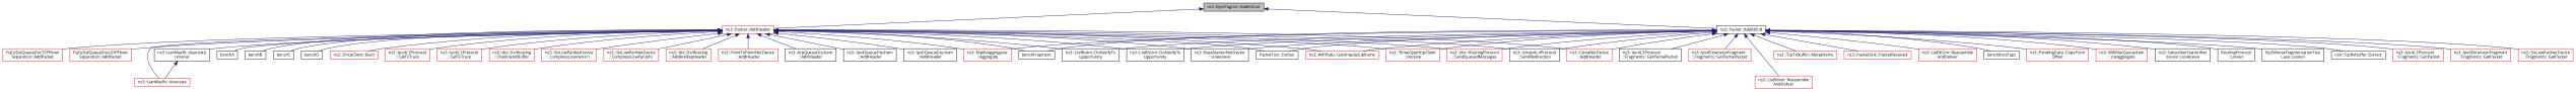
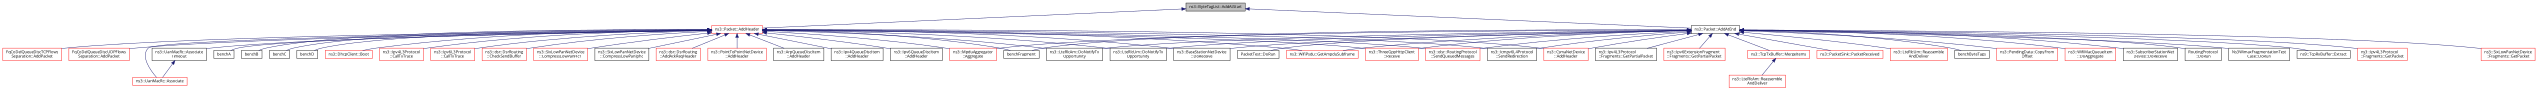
  digraph {
    fontname="Open Sans"
    rankdir=TB
    node [color=red fillcolor=white fontname="Open Sans" fontsize=10 shape=record style=filled]
    edge [color=midnightblue dir=back fontname="Open Sans" fontsize=10 labelfontname=Helvetica labelfontsize=10 style=solid]
    n1 [color=black fillcolor=grey75 fontcolor=black height=0.2 label="ns3::ByteTagList::AddAtStart" width=0.4]
    n2 [color=black height=0.2 label="ns3::Packet::AddAtEnd" width=0.4]
    n3 [height=0.2 label="ns3::Packet::AddHeader" width=0.4]
    n4 [height=0.2 label="ns3::CsmaNetDevice\l::AddHeader" width=0.4]
    n5 [height=0.2 label="ns3::MpduAggregator\l::Aggregate" width=0.4]
    n6 [color=black height=0.2 label=benchByteTags width=0.4]
    n7 [color=black height=0.2 label=benchFragment width=0.4]
    n8 [height=0.2 label="ns3::PendingData::CopyFrom\lOffset" width=0.4]
    n9 [height=0.2 label="ns3::WifiMacQueueItem\l::DoAggregate" width=0.4]
    n10 [color=black height=0.2 label="ns3::LteRlcAm::DoNotifyTx\lOpportunity" width=0.4]
    n11 [color=black height=0.2 label="ns3::LteRlcUm::DoNotifyTx\lOpportunity" width=0.4]
    n12 [color=black height=0.2 label="ns3::BaseStationNetDevice\l::DoReceive" width=0.4]
    n13 [color=black height=0.2 label="ns3::SubscriberStationNet\lDevice::DoReceive" width=0.4]
    n14 [color=black height=0.2 label="RoutingProtocol\l::DoRun" width=0.4]
    n15 [color=black height=0.2 label="PacketTest::DoRun" width=0.4]
    n16 [color=black height=0.2 label="Ns3WimaxFragmentationTest\lCase::DoRun" width=0.4]
    n17 [color=black height=0.2 label="ns9::TcpRxBuffer::Extract" width=0.4]
    n18 [height=0.2 label="ns3::WifiPsdu::GetAmpduSubframe" width=0.4]
    n19 [height=0.2 label="ns3::Ipv4L3Protocol\l::Fragments::GetPacket" width=0.4]
-   n20 [height=0.2 label="ns3::Ipv6ExtensionFragment\l::Fragments::GetPacket" width=0.4]
    n21 [height=0.2 label="ns3::SixLowPanNetDevice\l::Fragments::GetPacket" width=0.4]
    n22 [color=black height=0.2 label="ns3::Ipv4L3Protocol\l::Fragments::GetPartialPacket" width=0.4]
    n23 [height=0.2 label="ns3::Ipv6ExtensionFragment\l::Fragments::GetPartialPacket" width=0.4]
    n24 [height=0.2 label="ns3::TcpTxBuffer::MergeItems" width=0.4]
    n25 [height=0.2 label="ns3::PacketSink::PacketReceived" width=0.4]
    n26 [height=0.2 label="ns3::LteRlcAm::Reassemble\lAndDeliver" width=0.4]
    n27 [height=0.2 label="ns3::LteRlcUm::Reassemble\lAndDeliver" width=0.4]
    n28 [height=0.2 label="ns3::ThreeGppHttpClient\l::Receive" width=0.4]
    n29 [height=0.2 label="ns3::olsr::RoutingProtocol\l::SendQueuedMessages" width=0.4]
    n30 [color=black height=0.2 label="ns3::Icmpv6L4Protocol\l::SendRedirection" width=0.4]
    n31 [height=0.2 label="ns3::dsr::DsrRouting\l::AddAckReqHeader" width=0.4]
    n32 [height=0.2 label="ns3::PointToPointNetDevice\l::AddHeader" width=0.4]
    n33 [color=black height=0.2 label="ns3::ArpQueueDiscItem\l::AddHeader" width=0.4]
    n34 [color=black height=0.2 label="ns3::Ipv4QueueDiscItem\l::AddHeader" width=0.4]
    n35 [color=black height=0.2 label="ns3::Ipv6QueueDiscItem\l::AddHeader" width=0.4]
    n36 [height=0.2 label="FqCoDelQueueDiscTCPFlows\lSeparation::AddPacket" width=0.4]
    n37 [height=0.2 label="FqCoDelQueueDiscUDPFlows\lSeparation::AddPacket" width=0.4]
    n38 [height=0.2 label="ns3::UanMacRc::Associate" width=0.4]
    n39 [color=black height=0.2 label="ns3::UanMacRc::Associate\lTimeout" width=0.4]
    n40 [color=black height=0.2 label=benchA width=0.4]
    n41 [color=black height=0.2 label=benchB width=0.4]
    n42 [color=black height=0.2 label=benchC width=0.4]
    n43 [color=black height=0.2 label=benchD width=0.4]
    n44 [height=0.2 label="ns3::DhcpClient::Boot" width=0.4]
    n45 [height=0.2 label="ns3::Ipv4L3Protocol\l::CallTxTrace" width=0.4]
    n46 [height=0.2 label="ns3::Ipv6L3Protocol\l::CallTxTrace" width=0.4]
    n47 [height=0.2 label="ns3::dsr::DsrRouting\l::CheckSendBuffer" width=0.4]
    n48 [height=0.2 label="ns3::SixLowPanNetDevice\l::CompressLowPanHc1" width=0.4]
-   n49 [height=0.2 label="ns3::SixLowPanNetDevice\l::CompressLowPanIphc" width=0.4]
+   n49 [color=black height=0.2 label="ns3::SixLowPanNetDevice\l::CompressLowPanIphc" width=0.4]
    n1 -> n2
    n1 -> n3
    n2 -> n4
    n2 -> n5
    n2 -> n6
    n2 -> n7
    n2 -> n8
    n2 -> n9
    n2 -> n10
    n2 -> n11
    n2 -> n12
    n2 -> n13
    n2 -> n14
    n2 -> n15
    n2 -> n16
    n2 -> n17
    n2 -> n18
    n2 -> n19
-   n2 -> n20
    n2 -> n21
    n2 -> n22
    n2 -> n23
    n2 -> n24
    n2 -> n25
-   n2 -> n26
+   n24 -> n26
    n2 -> n27
    n2 -> n28
    n2 -> n29
    n2 -> n30
    n3 -> n4
    n3 -> n5
    n3 -> n7
    n3 -> n10
    n3 -> n11
    n3 -> n12
-   n3 -> n15
    n3 -> n18
    n3 -> n28
    n3 -> n29
    n3 -> n30
    n3 -> n31
    n3 -> n32
    n3 -> n33
    n3 -> n34
    n3 -> n35
    n3 -> n36
    n3 -> n37
    n3 -> n38
    n3 -> n39
    n3 -> n40
    n3 -> n41
    n3 -> n42
    n3 -> n43
    n3 -> n44
    n3 -> n45
    n3 -> n46
    n3 -> n47
    n3 -> n48
    n3 -> n49
    n39 -> n38
  }
